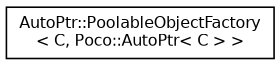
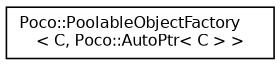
  digraph {
    rankdir=TB
-   n1 [color=black fillcolor=white fontname=Helvetica fontsize=10 height=0.2 label="AutoPtr::PoolableObjectFactory\l\< C, Poco::AutoPtr\< C \> \>" shape=record style=filled width=0.4]
+   n1 [color=black fillcolor=white fontname=Helvetica fontsize=10 height=0.2 label="Poco::PoolableObjectFactory\l\< C, Poco::AutoPtr\< C \> \>" shape=record style=filled width=0.4]
  }
